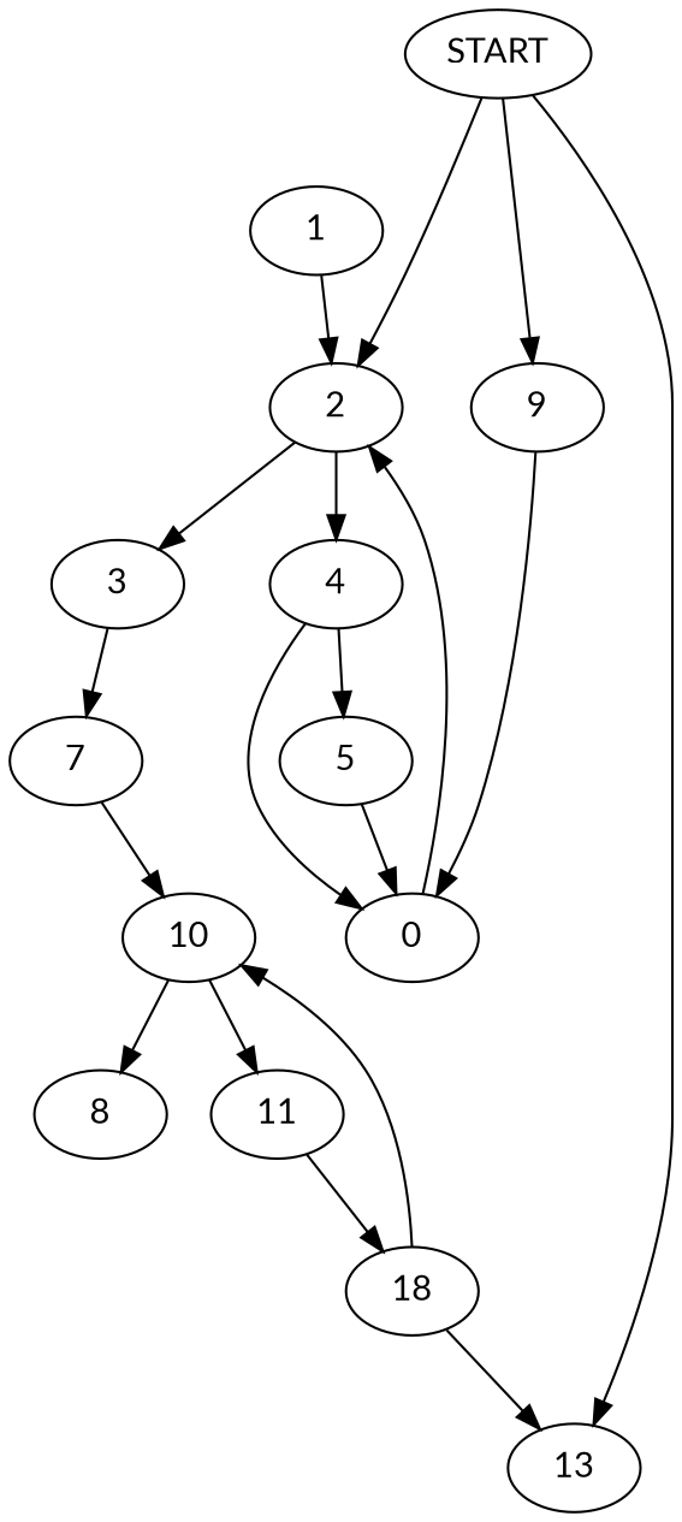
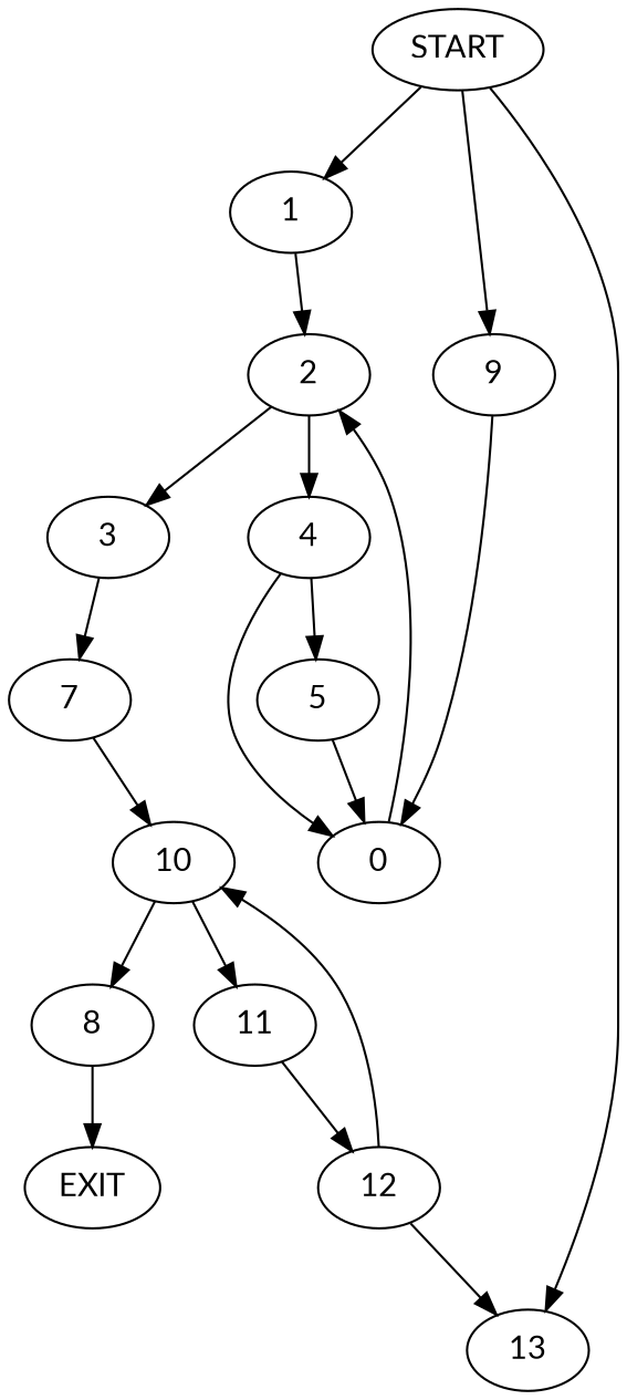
  digraph {
    fontname=Lato
    node [fontname=Lato]
    edge [fontname=Lato]
    n1 [label=START]
    1
    9
    13
    2
    n6 [label=0]
+   n7 [label=EXIT]
    3
    4
    7
    5
    10
    8
    11
-   12 [label=18]
-   n1 -> 2
+   12
+   n1 -> 1
    n1 -> 9
    n1 -> 13
    1 -> 2
    9 -> n6
    2 -> 3
    2 -> 4
    n6 -> 2
    3 -> 7
    4 -> n6
    4 -> 5
    7 -> 10
    5 -> n6
    10 -> 8
    10 -> 11
+   8 -> n7
    11 -> 12
    12 -> 13
    12 -> 10
  }
